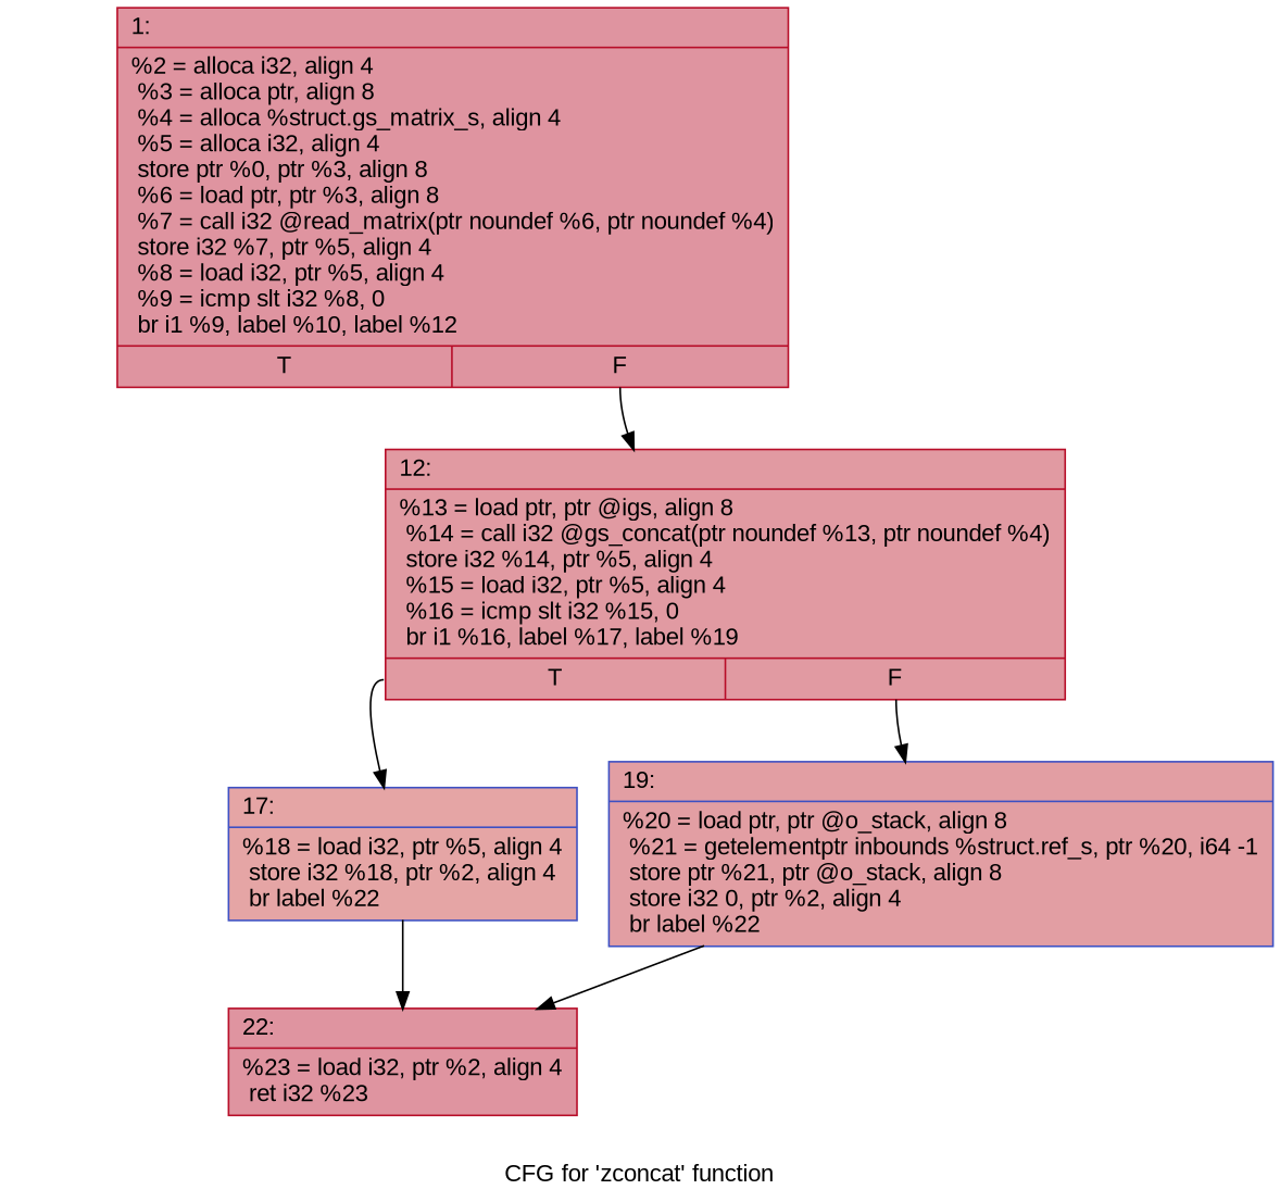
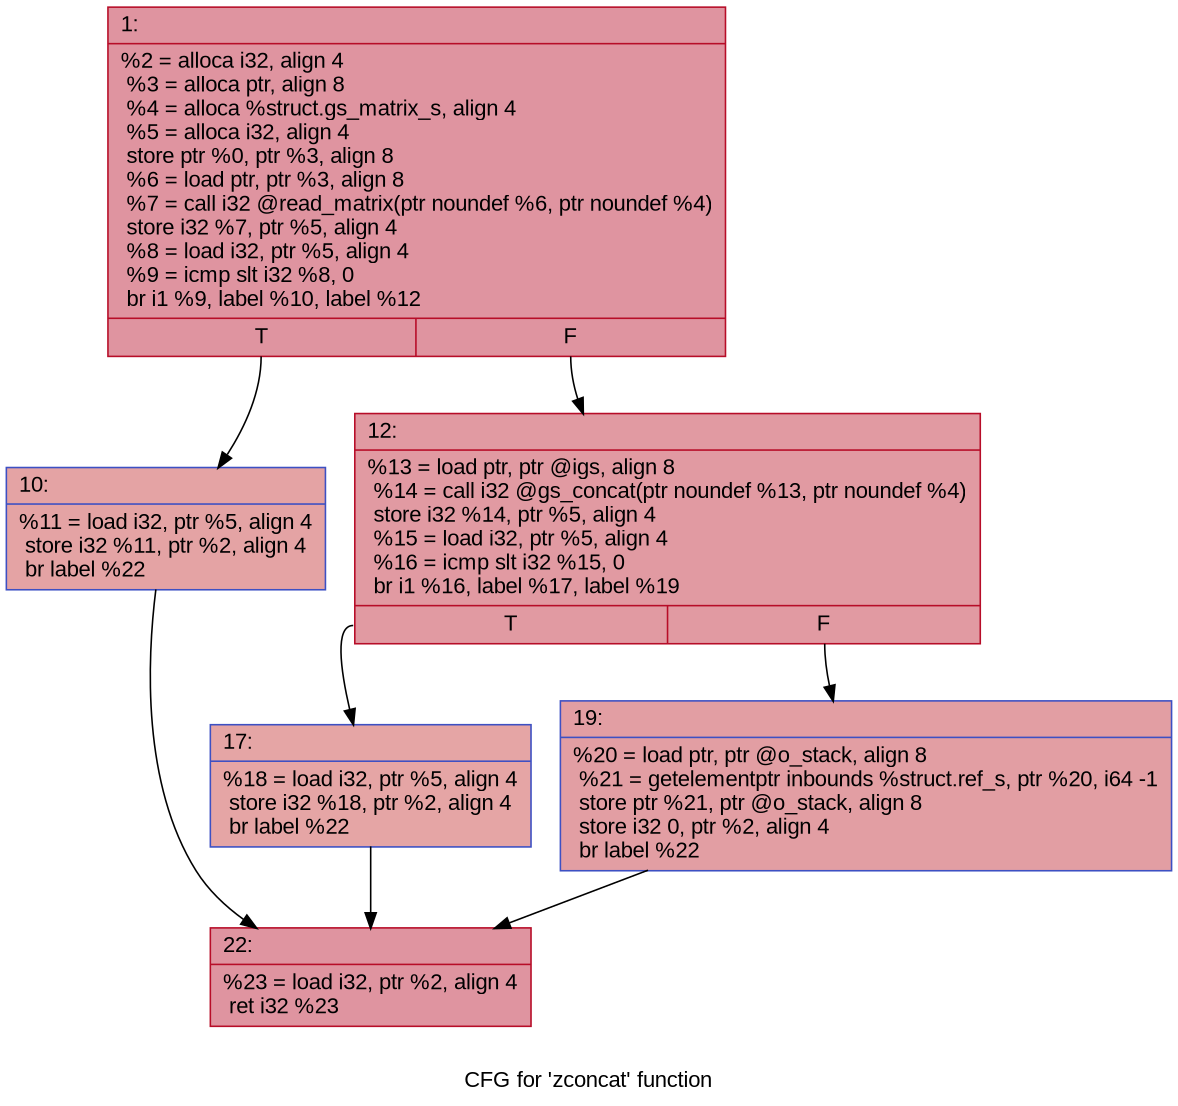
  digraph {
    label="CFG for 'zconcat' function"
    fontname="Liberation Sans"
    node [color="#b70d28ff" fillcolor="#b70d2870" fontname="Liberation Sans" shape=record style=filled]
    edge [fontname="Liberation Sans"]
    n1 [label="{1:\l|  %2 = alloca i32, align 4\l  %3 = alloca ptr, align 8\l  %4 = alloca %struct.gs_matrix_s, align 4\l  %5 = alloca i32, align 4\l  store ptr %0, ptr %3, align 8\l  %6 = load ptr, ptr %3, align 8\l  %7 = call i32 @read_matrix(ptr noundef %6, ptr noundef %4)\l  store i32 %7, ptr %5, align 4\l  %8 = load i32, ptr %5, align 4\l  %9 = icmp slt i32 %8, 0\l  br i1 %9, label %10, label %12\l|{<s0>T|<s1>F}}"]
+   n2 [color="#3d50c3ff" fillcolor="#c32e3170" label="{10:\l|  %11 = load i32, ptr %5, align 4\l  store i32 %11, ptr %2, align 4\l  br label %22\l}"]
    n3 [fillcolor="#bb1b2c70" label="{12:\l|  %13 = load ptr, ptr @igs, align 8\l  %14 = call i32 @gs_concat(ptr noundef %13, ptr noundef %4)\l  store i32 %14, ptr %5, align 4\l  %15 = load i32, ptr %5, align 4\l  %16 = icmp slt i32 %15, 0\l  br i1 %16, label %17, label %19\l|{<s0>T|<s1>F}}"]
    n4 [label="{22:\l|  %23 = load i32, ptr %2, align 4\l  ret i32 %23\l}"]
    n5 [color="#3d50c3ff" fillcolor="#c5333470" label="{17:\l|  %18 = load i32, ptr %5, align 4\l  store i32 %18, ptr %2, align 4\l  br label %22\l}"]
    n6 [color="#3d50c3ff" fillcolor="#be242e70" label="{19:\l|  %20 = load ptr, ptr @o_stack, align 8\l  %21 = getelementptr inbounds %struct.ref_s, ptr %20, i64 -1\l  store ptr %21, ptr @o_stack, align 8\l  store i32 0, ptr %2, align 4\l  br label %22\l}"]
+   n1 -> n2 [tailport=s0]
    n1 -> n3 [tailport=s1]
+   n2 -> n4
    n3 -> n5 [tailport=s0]
    n3 -> n6 [tailport=s1]
    n5 -> n4
    n6 -> n4
  }
